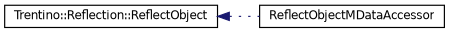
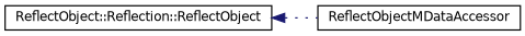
  digraph {
    rankdir=LR
    node [color=black fillcolor=white fontname=Helvetica fontsize=10 shape=record style=filled]
-   n1 [height=0.2 label="Trentino::Reflection::ReflectObject" width=0.4]
+   n1 [height=0.2 label="ReflectObject::Reflection::ReflectObject" width=0.4]
    n2 [height=0.2 label=ReflectObjectMDataAccessor width=0.4]
    n1 -> n2 [color=midnightblue dir=back fontname=Helvetica fontsize=10 labelfontname=Helvetica labelfontsize=10 style=dotted]
  }
